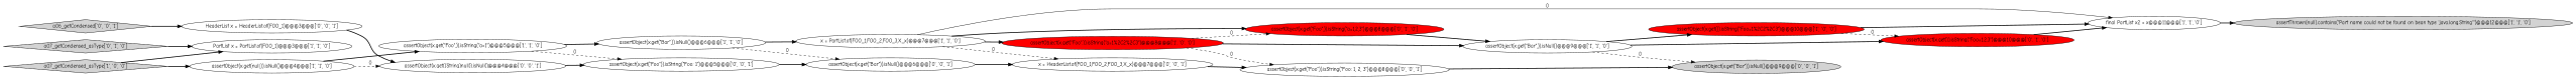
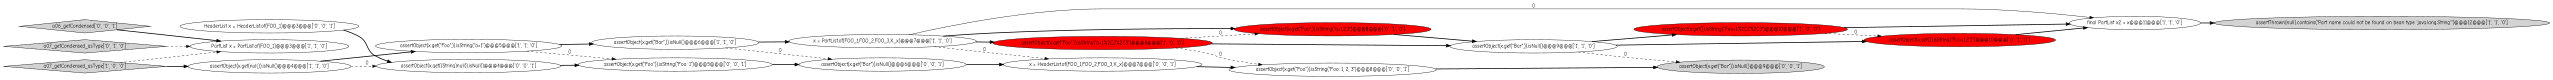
  digraph {
    fontname="Comic Neue"
    rankdir=LR
    node [fillcolor=white fontname="Comic Neue" shape=ellipse style=filled]
    edge [fontname="Comic Neue" style=bold]
    n1 [fillcolor=red label="assertObject(x.get(\"Foo\",)).isString(\"a=1,2,3\")@@@8@@@['0', '1', '0']"]
    n2 [label="assertObject(x.get(\"Bar\",)).isNull()@@@9@@@['1', '1', '0']"]
    n3 [fillcolor=red label="assertObject(x.get()).isString(\"Foo=1%2C2%2C3\")@@@10@@@['1', '0', '0']"]
    n4 [fillcolor=red label="assertObject(x.get()).isString(\"Foo=1,2,3\")@@@10@@@['0', '1', '0']"]
    n5 [fillcolor=lightgray label="assertObject(x.get(\"Bar\")).isNull()@@@9@@@['0', '0', '1']"]
    n6 [label="final PartList x2 = x@@@11@@@['1', '1', '0']"]
    n7 [fillcolor=lightgray label="assertThrown(null).contains(\"Part name could not be found on bean type 'java.lang.String'\")@@@12@@@['1', '1', '0']"]
    n8 [label="assertObject(x.get(\"Bar\",)).isNull()@@@6@@@['1', '1', '0']"]
    n9 [label="assertObject(x.get(\"Bar\")).isNull()@@@6@@@['0', '0', '1']"]
    n10 [label="x = PartList.of(FOO_1,FOO_2,FOO_3,X_x)@@@7@@@['1', '1', '0']"]
    n11 [label="x = HeaderList.of(FOO_1,FOO_2,FOO_3,X_x)@@@7@@@['0', '0', '1']"]
    n12 [fillcolor=red label="assertObject(x.get(\"Foo\",)).isString(\"a=1%2C2%2C3\")@@@8@@@['1', '0', '0']"]
    n13 [label="assertObject(x.get(\"Foo\")).isString(\"Foo: 1, 2, 3\")@@@8@@@['0', '0', '1']"]
    n14 [fillcolor=lightgray label="a07_getCondensed_asType['0', '1', '0']" shape=diamond]
    n15 [label="PartList x = PartList.of(FOO_1)@@@3@@@['1', '1', '0']"]
    n16 [label="HeaderList x = HeaderList.of(FOO_1)@@@3@@@['0', '0', '1']"]
    n17 [label="assertObject(x.get((String)null)).isNull()@@@4@@@['0', '0', '1']"]
    n18 [label="assertObject(x.get(\"Foo\")).isString(\"Foo: 1\")@@@5@@@['0', '0', '1']"]
    n19 [label="assertObject(x.get(null,)).isNull()@@@4@@@['1', '1', '0']"]
    n20 [label="assertObject(x.get(\"Foo\",)).isString(\"a=1\")@@@5@@@['1', '1', '0']"]
    n21 [fillcolor=lightgray label="a06_getCondensed['0', '0', '1']" shape=diamond]
    n22 [fillcolor=lightgray label="a07_getCondensed_asType['1', '0', '0']" shape=diamond]
    n1 -> n2
    n2 -> n3
    n2 -> n4
    n2 -> n5 [label=0 style=dashed]
    n3 -> n4 [label=0 style=dashed]
    n3 -> n6
    n4 -> n6
    n6 -> n7
    n8 -> n9 [label=0 style=dashed]
    n8 -> n10
    n9 -> n11
    n10 -> n1
    n10 -> n6 [label=0 style=solid]
    n10 -> n11 [label=0 style=dashed]
    n10 -> n12
    n11 -> n13
    n12 -> n1 [label=0 style=dashed]
    n12 -> n2
    n12 -> n13 [label=0 style=dashed]
    n13 -> n5
-   n14 -> n15
+   n14 -> n15 [style=dashed]
    n16 -> n17
    n17 -> n18
    n18 -> n9
    n19 -> n17 [label=0 style=dashed]
    n19 -> n20
    n20 -> n8
    n20 -> n18 [label=0 style=dashed]
-   n21 -> n16
-   n22 -> n15
+   n21 -> n15
+   n22 -> n15 [style=dashed]
    n22 -> n19
  }
